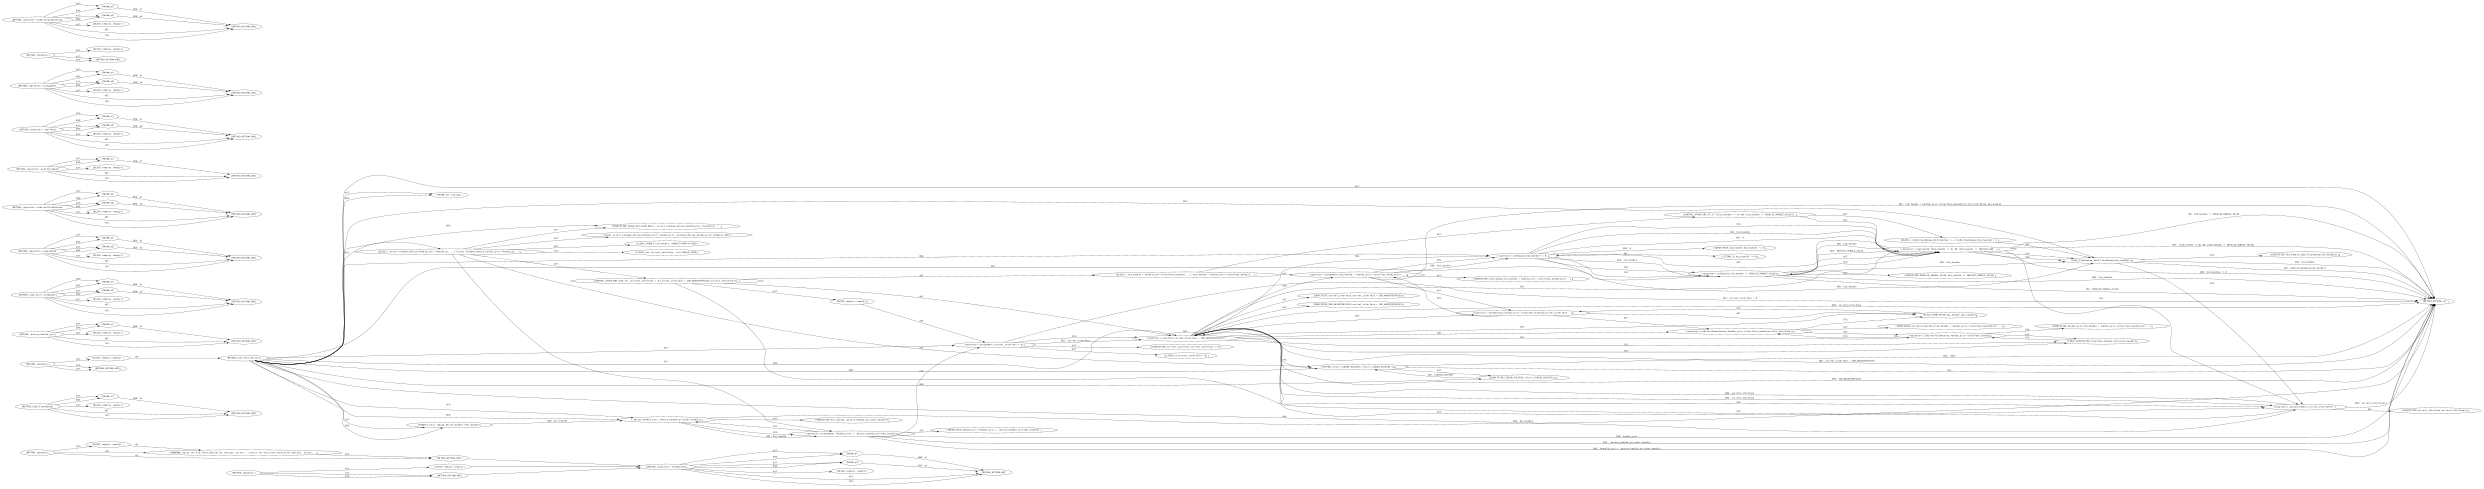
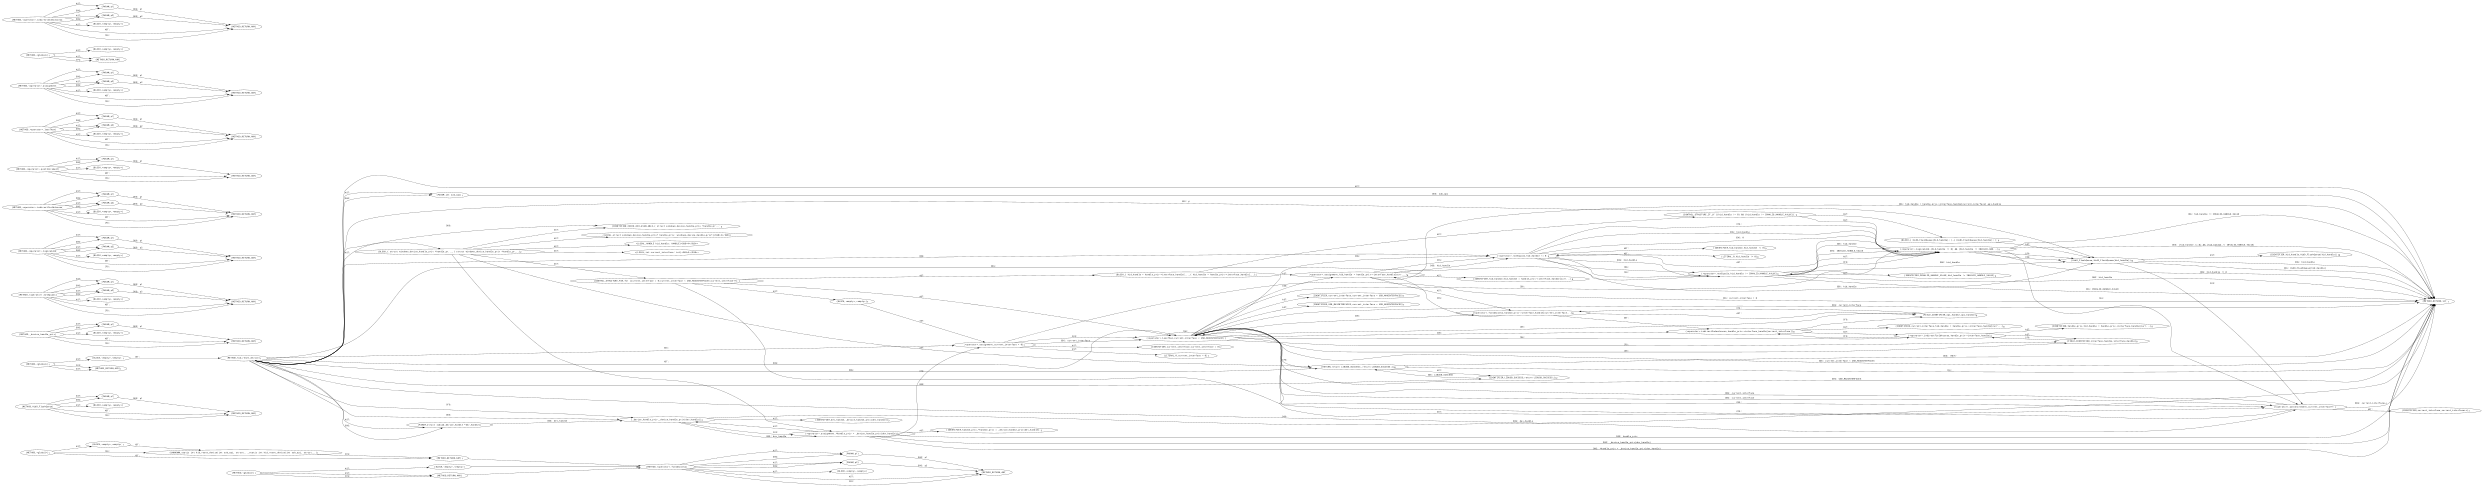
  digraph {
    fontname="Roboto Mono"
    rankdir=LR
    node [fontname="Roboto Mono"]
    edge [fontname="Roboto Mono"]
    n1 [label=<(METHOD,&lt;operator&gt;.fieldAccess)>]
    n2 [label=<(PARAM,p1)>]
    n3 [label=<(PARAM,p2)>]
    n4 [label=<(BLOCK,&lt;empty&gt;,&lt;empty&gt;)>]
    n5 [label=<(METHOD_RETURN,ANY)>]
    n6 [label=<(METHOD,HidD_FlushQueue)>]
    n7 [label=<(PARAM,p1)>]
    n8 [label=<(BLOCK,&lt;empty&gt;,&lt;empty&gt;)>]
    n9 [label=<(METHOD_RETURN,ANY)>]
    n10 [label=<(METHOD,&lt;global&gt;)<SUB>1</SUB>>]
    n11 [label=<(BLOCK,&lt;empty&gt;,&lt;empty&gt;)<SUB>1</SUB>>]
    n12 [label=<(METHOD_RETURN,ANY)<SUB>1</SUB>>]
    n13 [label=<(METHOD,hid_reset_device)<SUB>1</SUB>>]
    n14 [label=<(PARAM,int sub_api)<SUB>1</SUB>>]
    n15 [label=<(PARAM,struct libusb_device_handle *dev_handle)<SUB>1</SUB>>]
    n16 [label=<(BLOCK,{ 	struct windows_device_handle_priv *handle_pr...,{ 	struct windows_device_handle_priv *handle_pr...)<SUB>2</SUB>>]
    n17 [label=<(_device_handle_priv,_device_handle_priv(dev_handle))<SUB>3</SUB>>]
    n18 [label=<(IDENTIFIER,CHECK_HID_AVAILABLE,{ 	struct windows_device_handle_priv *handle_pr...)<SUB>6</SUB>>]
    n19 [label=<(&lt;operator&gt;.assignment,current_interface = 0)<SUB>7</SUB>>]
    n20 [label=<(&lt;operator&gt;.lessThan,current_interface &lt; USB_MAXINTERFACES)<SUB>7</SUB>>]
    n21 [label=<(&lt;operator&gt;.postIncrement,current_interface++)<SUB>7</SUB>>]
    n22 [label=<(&lt;operator&gt;.notEquals,hid_handle != 0)<SUB>9</SUB>>]
    n23 [label=<(&lt;operator&gt;.notEquals,hid_handle != INVALID_HANDLE_VALUE)<SUB>9</SUB>>]
    n24 [label=<(HidD_FlushQueue,HidD_FlushQueue(hid_handle))<SUB>14</SUB>>]
    n25 [label=<(RETURN,return LIBUSB_SUCCESS;,return LIBUSB_SUCCESS;)<SUB>10</SUB>>]
    n26 [label=<(IDENTIFIER,LIBUSB_SUCCESS,return LIBUSB_SUCCESS;)<SUB>12</SUB>>]
    n27 [label=<(METHOD_RETURN,int)<SUB>1</SUB>>]
    n28 [label="<(LOCAL,struct windows_device_handle_priv* handle_priv: windows_device_handle_priv*)<SUB>3</SUB>>"]
    n29 [label=<(&lt;operator&gt;.assignment,*handle_priv = _device_handle_priv(dev_handle))<SUB>3</SUB>>]
    n30 [label="<(LOCAL,HANDLE hid_handle: HANDLE)<SUB>4</SUB>>"]
    n31 [label="<(LOCAL,int current_interface: int)<SUB>5</SUB>>"]
    n32 [label=<(CONTROL_STRUCTURE,FOR,for (current_interface = 0;current_interface &lt; USB_MAXINTERFACES;current_interface++))<SUB>7</SUB>>]
    n33 [label=<(IDENTIFIER,dev_handle,_device_handle_priv(dev_handle))<SUB>3</SUB>>]
    n34 [label=<(IDENTIFIER,current_interface,current_interface = 0)<SUB>7</SUB>>]
    n35 [label=<(LITERAL,0,current_interface = 0)<SUB>7</SUB>>]
    n36 [label=<(IDENTIFIER,current_interface,current_interface &lt; USB_MAXINTERFACES)<SUB>7</SUB>>]
    n37 [label=<(IDENTIFIER,USB_MAXINTERFACES,current_interface &lt; USB_MAXINTERFACES)<SUB>7</SUB>>]
    n38 [label=<(&lt;operator&gt;.assignment,hid_handle = handle_priv-&gt;interface_handle[curr...)<SUB>8</SUB>>]
    n39 [label=<(&lt;operator&gt;.fieldAccess,handle_priv-&gt;interface_handle[current_interface...)<SUB>8</SUB>>]
    n40 [label=<(&lt;operator&gt;.indirectIndexAccess,handle_priv-&gt;interface_handle[current_interface])<SUB>8</SUB>>]
    n41 [label=<(&lt;operator&gt;.indirectFieldAccess,handle_priv-&gt;interface_handle)<SUB>8</SUB>>]
    n42 [label=<(FIELD_IDENTIFIER,interface_handle,interface_handle)<SUB>8</SUB>>]
    n43 [label=<(FIELD_IDENTIFIER,api_handle,api_handle)<SUB>8</SUB>>]
    n44 [label=<(&lt;operator&gt;.logicalAnd,(hid_handle != 0) &amp;&amp; (hid_handle != INVALID_HAN...)<SUB>9</SUB>>]
    n45 [label=<(IDENTIFIER,current_interface,current_interface++)<SUB>7</SUB>>]
    n46 [label=<(IDENTIFIER,hid_handle,hid_handle != 0)<SUB>9</SUB>>]
    n47 [label=<(LITERAL,0,hid_handle != 0)<SUB>9</SUB>>]
    n48 [label=<(IDENTIFIER,INVALID_HANDLE_VALUE,hid_handle != INVALID_HANDLE_VALUE)<SUB>9</SUB>>]
    n49 [label=<(IDENTIFIER,hid_handle,HidD_FlushQueue(hid_handle))<SUB>10</SUB>>]
    n50 [label=<(IDENTIFIER,handle_priv,*handle_priv = _device_handle_priv(dev_handle))<SUB>3</SUB>>]
    n51 [label=<(BLOCK,&lt;empty&gt;,&lt;empty&gt;)<SUB>7</SUB>>]
    n52 [label=<(BLOCK,{ 		hid_handle = handle_priv-&gt;interface_handle[...,{ 		hid_handle = handle_priv-&gt;interface_handle[...)<SUB>7</SUB>>]
    n53 [label=<(CONTROL_STRUCTURE,IF,if ((hid_handle != 0) &amp;&amp; (hid_handle != INVALID_HANDLE_VALUE)))<SUB>9</SUB>>]
    n54 [label=<(IDENTIFIER,hid_handle,hid_handle = handle_priv-&gt;interface_handle[curr...)<SUB>8</SUB>>]
    n55 [label=<(IDENTIFIER,current_interface,hid_handle = handle_priv-&gt;interface_handle[curr...)<SUB>8</SUB>>]
    n56 [label=<(IDENTIFIER,handle_priv,hid_handle = handle_priv-&gt;interface_handle[curr...)<SUB>8</SUB>>]
    n57 [label=<(BLOCK,{ 			HidD_FlushQueue(hid_handle); 		},{ 			HidD_FlushQueue(hid_handle); 		})<SUB>9</SUB>>]
    n58 [label=<(METHOD,_device_handle_priv)>]
    n59 [label=<(PARAM,p1)>]
    n60 [label=<(BLOCK,&lt;empty&gt;,&lt;empty&gt;)>]
    n61 [label=<(METHOD_RETURN,ANY)>]
    n62 [label=<(METHOD,&lt;operator&gt;.notEquals)>]
    n63 [label=<(PARAM,p1)>]
    n64 [label=<(PARAM,p2)>]
    n65 [label=<(BLOCK,&lt;empty&gt;,&lt;empty&gt;)>]
    n66 [label=<(METHOD_RETURN,ANY)>]
    n67 [label=<(METHOD,&lt;operator&gt;.logicalAnd)>]
    n68 [label=<(PARAM,p1)>]
    n69 [label=<(PARAM,p2)>]
    n70 [label=<(BLOCK,&lt;empty&gt;,&lt;empty&gt;)>]
    n71 [label=<(METHOD_RETURN,ANY)>]
    n72 [label=<(METHOD,&lt;operator&gt;.indirectFieldAccess)>]
    n73 [label=<(PARAM,p1)>]
    n74 [label=<(PARAM,p2)>]
    n75 [label=<(BLOCK,&lt;empty&gt;,&lt;empty&gt;)>]
    n76 [label=<(METHOD_RETURN,ANY)>]
    n77 [label=<(METHOD,&lt;operator&gt;.postIncrement)>]
    n78 [label=<(PARAM,p1)>]
    n79 [label=<(BLOCK,&lt;empty&gt;,&lt;empty&gt;)>]
    n80 [label=<(METHOD_RETURN,ANY)>]
    n81 [label=<(METHOD,&lt;operator&gt;.lessThan)>]
    n82 [label=<(PARAM,p1)>]
    n83 [label=<(PARAM,p2)>]
    n84 [label=<(BLOCK,&lt;empty&gt;,&lt;empty&gt;)>]
    n85 [label=<(METHOD_RETURN,ANY)>]
    n86 [label=<(METHOD,&lt;operator&gt;.assignment)>]
    n87 [label=<(PARAM,p1)>]
    n88 [label=<(PARAM,p2)>]
    n89 [label=<(BLOCK,&lt;empty&gt;,&lt;empty&gt;)>]
    n90 [label=<(METHOD_RETURN,ANY)>]
    n91 [label=<(METHOD,&lt;global&gt;)<SUB>1</SUB>>]
    n92 [label=<(BLOCK,&lt;empty&gt;,&lt;empty&gt;)>]
    n93 [label=<(METHOD_RETURN,ANY)>]
    n94 [label=<(METHOD,&lt;operator&gt;.indirectIndexAccess)>]
    n95 [label=<(PARAM,p1)>]
    n96 [label=<(PARAM,p2)>]
    n97 [label=<(BLOCK,&lt;empty&gt;,&lt;empty&gt;)>]
    n98 [label=<(METHOD_RETURN,ANY)>]
    n99 [label=<(METHOD,&lt;global&gt;)<SUB>1</SUB>>]
    n100 [label=<(BLOCK,&lt;empty&gt;,&lt;empty&gt;)<SUB>1</SUB>>]
    n101 [label=<(UNKNOWN,static int hid_reset_device(int sub_api, struct...,static int hid_reset_device(int sub_api, struct...)<SUB>1</SUB>>]
    n102 [label=<(METHOD_RETURN,ANY)<SUB>1</SUB>>]
    n103 [label=<(METHOD,&lt;global&gt;)<SUB>1</SUB>>]
    n104 [label=<(BLOCK,&lt;empty&gt;,&lt;empty&gt;)>]
    n105 [label=<(METHOD_RETURN,ANY)>]
    n1 -> n2 [label="AST: "]
    n1 -> n2 [label="DDG: "]
    n1 -> n3 [label="AST: "]
    n1 -> n3 [label="DDG: "]
    n1 -> n4 [label="AST: "]
    n1 -> n5 [label="AST: "]
    n1 -> n5 [label="CFG: "]
    n2 -> n5 [label="DDG: p1"]
    n3 -> n5 [label="DDG: p2"]
    n6 -> n7 [label="AST: "]
    n6 -> n7 [label="DDG: "]
    n6 -> n8 [label="AST: "]
    n6 -> n9 [label="AST: "]
    n6 -> n9 [label="CFG: "]
    n7 -> n9 [label="DDG: p1"]
    n10 -> n11 [label="AST: "]
    n10 -> n12 [label="AST: "]
    n10 -> n12 [label="CFG: "]
    n11 -> n13 [label="AST: "]
    n13 -> n14 [label="AST: "]
    n13 -> n14 [label="DDG: "]
    n13 -> n15 [label="AST: "]
    n13 -> n15 [label="DDG: "]
    n13 -> n16 [label="AST: "]
    n13 -> n17 [label="CFG: "]
    n13 -> n17 [label="DDG: "]
    n13 -> n18 [label="DDG: "]
    n13 -> n19 [label="DDG: "]
    n13 -> n20 [label="DDG: "]
    n13 -> n21 [label="DDG: "]
    n13 -> n22 [label="DDG: "]
    n13 -> n23 [label="DDG: "]
-   n13 -> n24 [label="DDG: "]
+   n13 -> n24 [label="DDG: p1"]
    n13 -> n25 [label="DDG: "]
    n13 -> n26 [label="DDG: "]
    n13 -> n27 [label="AST: "]
+   n14 -> n27 [label="DDG: sub_api"]
    n15 -> n17 [label="DDG: dev_handle"]
    n16 -> n18 [label="AST: "]
    n16 -> n25 [label="AST: "]
    n16 -> n28 [label="AST: "]
    n16 -> n29 [label="AST: "]
    n16 -> n30 [label="AST: "]
    n16 -> n31 [label="AST: "]
    n16 -> n32 [label="AST: "]
    n17 -> n27 [label="DDG: dev_handle"]
    n17 -> n29 [label="CFG: "]
    n17 -> n29 [label="DDG: dev_handle"]
    n17 -> n33 [label="AST: "]
    n19 -> n20 [label="CFG: "]
    n19 -> n20 [label="DDG: current_interface"]
    n19 -> n27 [label="DDG: current_interface = 0"]
    n19 -> n34 [label="AST: "]
    n19 -> n35 [label="AST: "]
    n20 -> n20 [label="CDG: "]
    n20 -> n21 [label="DDG: current_interface"]
    n20 -> n21 [label="CDG: "]
    n20 -> n22 [label="CDG: "]
    n20 -> n25 [label="CFG: "]
    n20 -> n27 [label="DDG: current_interface"]
    n20 -> n27 [label="DDG: current_interface &lt; USB_MAXINTERFACES"]
    n20 -> n27 [label="DDG: USB_MAXINTERFACES"]
    n20 -> n36 [label="AST: "]
    n20 -> n37 [label="AST: "]
    n20 -> n38 [label="CDG: "]
    n20 -> n39 [label="CDG: "]
    n20 -> n40 [label="CDG: "]
    n20 -> n41 [label="CDG: "]
    n20 -> n42 [label="CFG: "]
    n20 -> n42 [label="CDG: "]
    n20 -> n43 [label="CDG: "]
    n20 -> n44 [label="CDG: "]
    n21 -> n20 [label="CFG: "]
    n21 -> n20 [label="DDG: current_interface"]
    n21 -> n27 [label="DDG: current_interface++"]
    n21 -> n45 [label="AST: "]
    n22 -> n23 [label="CFG: "]
    n22 -> n23 [label="DDG: hid_handle"]
    n22 -> n23 [label="CDG: "]
    n22 -> n24 [label="DDG: hid_handle"]
    n22 -> n44 [label="CFG: "]
    n22 -> n44 [label="DDG: hid_handle"]
    n22 -> n44 [label="DDG: 0"]
-   n22 -> n46 [label="DDG: 0"]
+   n22 -> n46 [label="AST: "]
    n22 -> n47 [label="AST: "]
    n23 -> n24 [label="DDG: hid_handle"]
    n23 -> n27 [label="DDG: hid_handle"]
    n23 -> n27 [label="DDG: INVALID_HANDLE_VALUE"]
    n23 -> n44 [label="CFG: "]
    n23 -> n44 [label="DDG: hid_handle"]
    n23 -> n44 [label="DDG: INVALID_HANDLE_VALUE"]
    n23 -> n48 [label="AST: "]
    n24 -> n21 [label="CFG: "]
    n24 -> n27 [label="DDG: hid_handle"]
    n24 -> n27 [label="DDG: HidD_FlushQueue(hid_handle)"]
    n24 -> n49 [label="AST: "]
    n25 -> n26 [label="AST: "]
    n25 -> n27 [label="CFG: "]
    n25 -> n27 [label="DDG: &lt;RET&gt;"]
    n26 -> n25 [label="DDG: LIBUSB_SUCCESS"]
    n29 -> n17 [label="AST: "]
    n29 -> n19 [label="CFG: "]
    n29 -> n27 [label="DDG: handle_priv"]
    n29 -> n27 [label="DDG: _device_handle_priv(dev_handle)"]
    n29 -> n27 [label="DDG: *handle_priv = _device_handle_priv(dev_handle)"]
    n29 -> n50 [label="AST: "]
    n32 -> n20 [label="AST: "]
    n32 -> n21 [label="AST: "]
    n32 -> n51 [label="AST: "]
    n32 -> n52 [label="AST: "]
    n38 -> n22 [label="CFG: "]
    n38 -> n22 [label="DDG: hid_handle"]
    n38 -> n27 [label="DDG: hid_handle = handle_priv-&gt;interface_handle[current_interface].api_handle"]
    n38 -> n39 [label="AST: "]
    n38 -> n54 [label="AST: "]
    n39 -> n38 [label="CFG: "]
    n39 -> n40 [label="AST: "]
    n39 -> n43 [label="AST: "]
    n40 -> n41 [label="AST: "]
    n40 -> n43 [label="CFG: "]
    n40 -> n55 [label="AST: "]
    n41 -> n40 [label="CFG: "]
    n41 -> n42 [label="AST: "]
    n41 -> n56 [label="AST: "]
    n42 -> n41 [label="CFG: "]
    n43 -> n39 [label="CFG: "]
    n44 -> n21 [label="CFG: "]
    n44 -> n22 [label="AST: "]
    n44 -> n23 [label="AST: "]
    n44 -> n24 [label="CFG: "]
    n44 -> n24 [label="CDG: "]
    n44 -> n27 [label="DDG: hid_handle != 0"]
    n44 -> n27 [label="DDG: hid_handle != INVALID_HANDLE_VALUE"]
    n44 -> n27 [label="DDG: (hid_handle != 0) &amp;&amp; (hid_handle != INVALID_HANDLE_VALUE)"]
    n51 -> n19 [label="AST: "]
    n52 -> n38 [label="AST: "]
    n52 -> n53 [label="AST: "]
    n53 -> n44 [label="AST: "]
    n53 -> n57 [label="AST: "]
    n57 -> n24 [label="AST: "]
    n58 -> n59 [label="AST: "]
    n58 -> n59 [label="DDG: "]
    n58 -> n60 [label="AST: "]
    n58 -> n61 [label="AST: "]
    n58 -> n61 [label="CFG: "]
    n59 -> n61 [label="DDG: p1"]
    n62 -> n63 [label="AST: "]
    n62 -> n63 [label="DDG: "]
    n62 -> n64 [label="AST: "]
    n62 -> n64 [label="DDG: "]
    n62 -> n65 [label="AST: "]
    n62 -> n66 [label="AST: "]
    n62 -> n66 [label="CFG: "]
    n63 -> n66 [label="DDG: p1"]
    n64 -> n66 [label="DDG: p2"]
    n67 -> n68 [label="AST: "]
    n67 -> n68 [label="DDG: "]
    n67 -> n69 [label="AST: "]
    n67 -> n69 [label="DDG: "]
    n67 -> n70 [label="AST: "]
    n67 -> n71 [label="AST: "]
    n67 -> n71 [label="CFG: "]
    n68 -> n71 [label="DDG: p1"]
    n69 -> n71 [label="DDG: p2"]
    n72 -> n73 [label="AST: "]
    n72 -> n73 [label="DDG: "]
    n72 -> n74 [label="AST: "]
    n72 -> n74 [label="DDG: "]
    n72 -> n75 [label="AST: "]
    n72 -> n76 [label="AST: "]
    n72 -> n76 [label="CFG: "]
    n73 -> n76 [label="DDG: p1"]
    n74 -> n76 [label="DDG: p2"]
    n77 -> n78 [label="AST: "]
    n77 -> n78 [label="DDG: "]
    n77 -> n79 [label="AST: "]
    n77 -> n80 [label="AST: "]
    n77 -> n80 [label="CFG: "]
    n78 -> n80 [label="DDG: p1"]
    n81 -> n82 [label="AST: "]
    n81 -> n82 [label="DDG: "]
    n81 -> n83 [label="AST: "]
    n81 -> n83 [label="DDG: "]
    n81 -> n84 [label="AST: "]
    n81 -> n85 [label="AST: "]
    n81 -> n85 [label="CFG: "]
    n82 -> n85 [label="DDG: p1"]
    n83 -> n85 [label="DDG: p2"]
    n86 -> n87 [label="AST: "]
    n86 -> n87 [label="DDG: "]
    n86 -> n88 [label="AST: "]
    n86 -> n88 [label="DDG: "]
    n86 -> n89 [label="AST: "]
    n86 -> n90 [label="AST: "]
    n86 -> n90 [label="CFG: "]
    n87 -> n90 [label="DDG: p1"]
    n88 -> n90 [label="DDG: p2"]
    n91 -> n92 [label="AST: "]
    n91 -> n93 [label="AST: "]
    n91 -> n93 [label="CFG: "]
    n94 -> n95 [label="AST: "]
    n94 -> n95 [label="DDG: "]
    n94 -> n96 [label="AST: "]
    n94 -> n96 [label="DDG: "]
    n94 -> n97 [label="AST: "]
    n94 -> n98 [label="AST: "]
    n94 -> n98 [label="CFG: "]
    n95 -> n98 [label="DDG: p1"]
    n96 -> n98 [label="DDG: p2"]
    n99 -> n100 [label="AST: "]
    n99 -> n101 [label="CFG: "]
    n99 -> n102 [label="AST: "]
    n100 -> n101 [label="AST: "]
    n101 -> n102 [label="CFG: "]
    n102 -> n1
    n103 -> n104 [label="AST: "]
    n103 -> n105 [label="AST: "]
    n103 -> n105 [label="CFG: "]
    n104 -> n1
    n105 -> n1
  }
